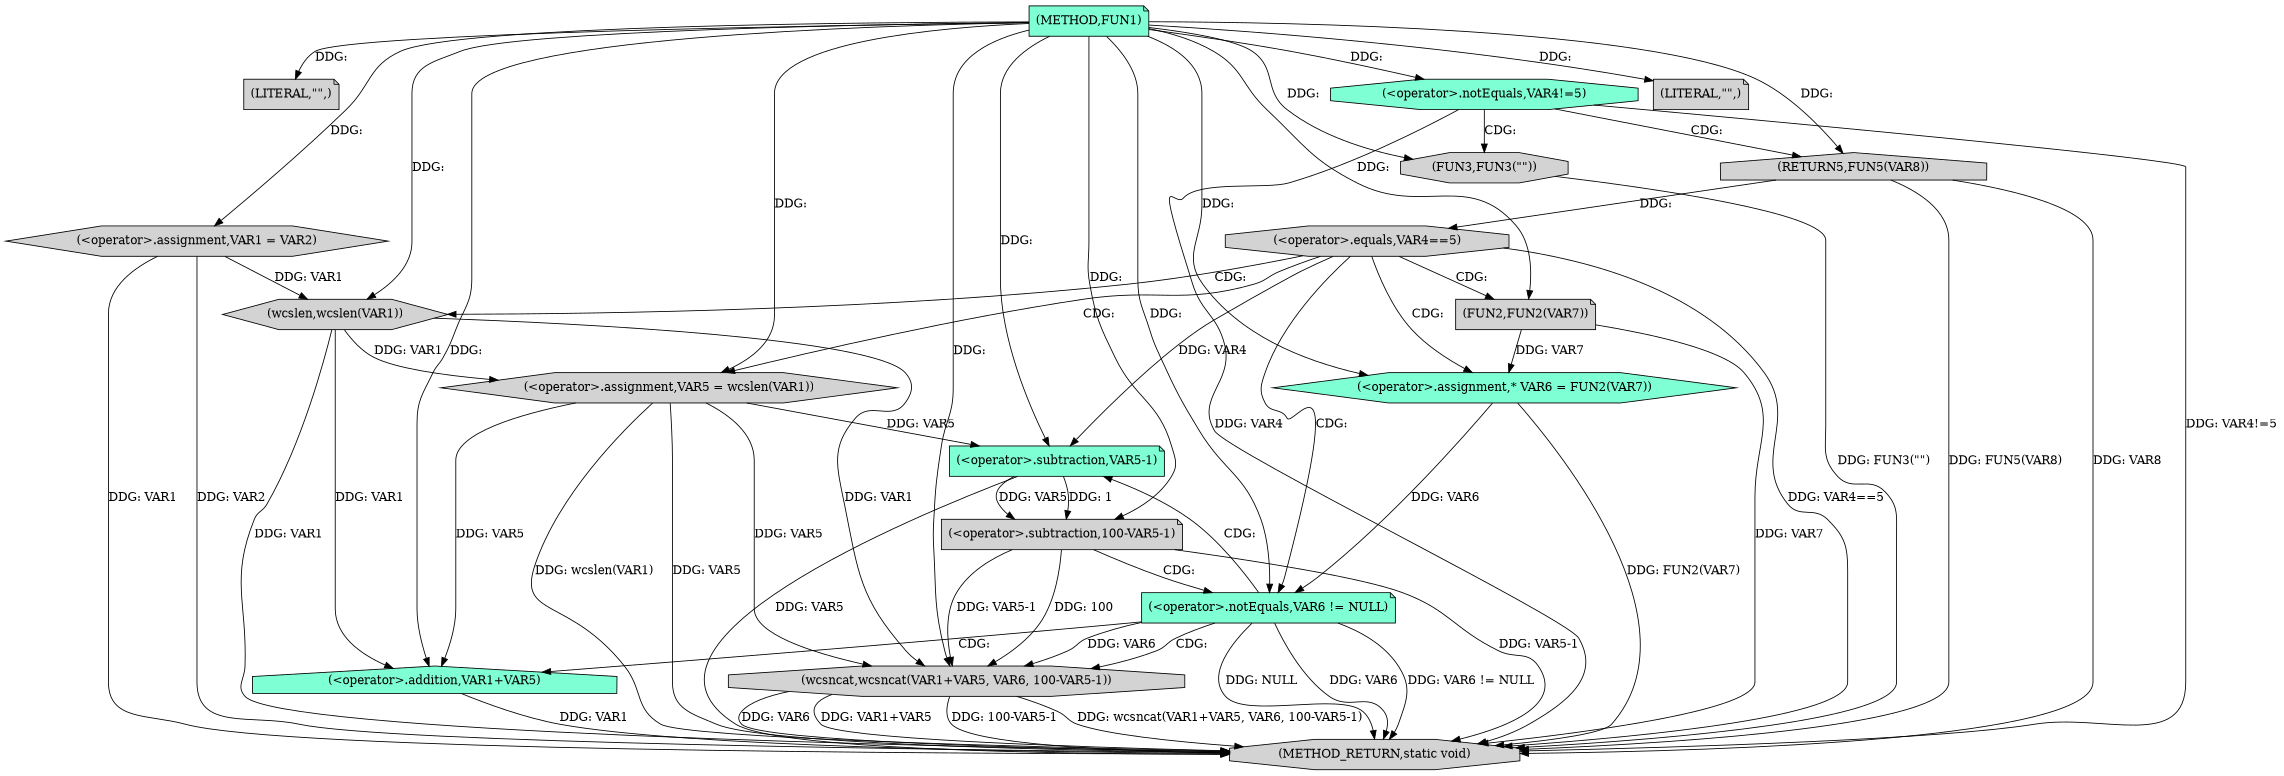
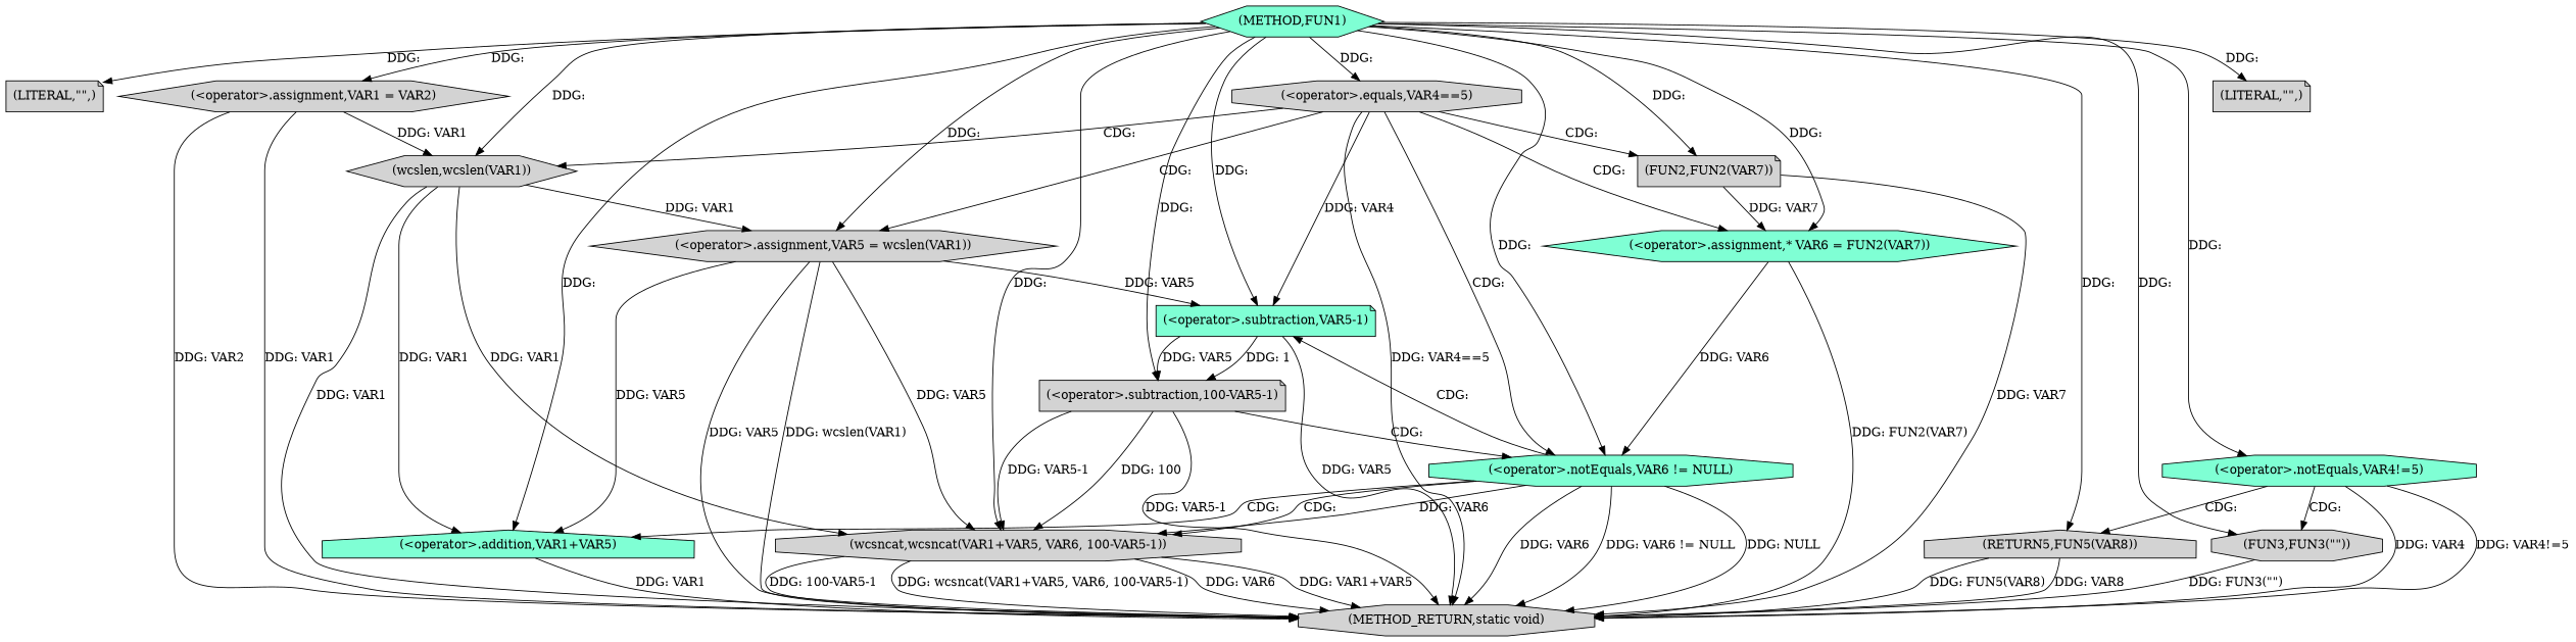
  digraph {
    node [fillcolor=lightgrey shape=octagon style=filled]
-   n1 [fillcolor=aquamarine label="(METHOD,FUN1)" shape=note]
+   n1 [fillcolor=aquamarine label="(METHOD,FUN1)" shape=hexagon]
    n2 [label="(LITERAL,\"\",)" shape=note]
    n3 [label="(<operator>.assignment,VAR1 = VAR2)" shape=hexagon]
    n4 [label="(<operator>.equals,VAR4==5)"]
    n5 [label="(<operator>.assignment,VAR5 = wcslen(VAR1))" shape=hexagon]
    n6 [label="(wcslen,wcslen(VAR1))" shape=hexagon]
    n7 [fillcolor=aquamarine label="(<operator>.assignment,* VAR6 = FUN2(VAR7))" shape=hexagon]
    n8 [label="(FUN2,FUN2(VAR7))" shape=note]
-   n9 [fillcolor=aquamarine label="(<operator>.notEquals,VAR6 != NULL)" shape=note]
+   n9 [fillcolor=aquamarine label="(<operator>.notEquals,VAR6 != NULL)"]
    n10 [label="(wcsncat,wcsncat(VAR1+VAR5, VAR6, 100-VAR5-1))"]
    n11 [fillcolor=aquamarine label="(<operator>.addition,VAR1+VAR5)" shape=house]
    n12 [label="(<operator>.subtraction,100-VAR5-1)" shape=note]
    n13 [fillcolor=aquamarine label="(<operator>.subtraction,VAR5-1)" shape=note]
    n14 [fillcolor=aquamarine label="(<operator>.notEquals,VAR4!=5)"]
    n15 [label="(FUN3,FUN3(\"\"))"]
    n16 [label="(LITERAL,\"\",)" shape=note]
    n17 [label="(RETURN5,FUN5(VAR8))" shape=house]
    n18 [label="(METHOD_RETURN,static void)"]
    n1 -> n2 [label="DDG: "]
    n1 -> n3 [label="DDG: "]
-   n17 -> n4 [label="DDG: "]
+   n1 -> n4 [label="DDG: "]
    n1 -> n5 [label="DDG: "]
    n1 -> n6 [label="DDG: "]
    n1 -> n7 [label="DDG: "]
    n1 -> n8 [label="DDG: "]
    n1 -> n9 [label="DDG: "]
    n1 -> n10 [label="DDG: "]
    n1 -> n11 [label="DDG: "]
    n1 -> n12 [label="DDG: "]
    n1 -> n13 [label="DDG: "]
    n1 -> n14 [label="DDG: "]
    n1 -> n15 [label="DDG: "]
    n1 -> n16 [label="DDG: "]
    n1 -> n17 [label="DDG: "]
    n3 -> n6 [label="DDG: VAR1"]
    n3 -> n18 [label="DDG: VAR1"]
    n3 -> n18 [label="DDG: VAR2"]
    n4 -> n5 [label="CDG: "]
    n4 -> n6 [label="CDG: "]
    n4 -> n7 [label="CDG: "]
    n4 -> n8 [label="CDG: "]
    n4 -> n9 [label="CDG: "]
    n4 -> n13 [label="DDG: VAR4"]
    n4 -> n18 [label="DDG: VAR4==5"]
    n5 -> n10 [label="DDG: VAR5"]
    n5 -> n11 [label="DDG: VAR5"]
    n5 -> n13 [label="DDG: VAR5"]
    n5 -> n18 [label="DDG: wcslen(VAR1)"]
    n5 -> n18 [label="DDG: VAR5"]
    n6 -> n5 [label="DDG: VAR1"]
    n6 -> n10 [label="DDG: VAR1"]
    n6 -> n11 [label="DDG: VAR1"]
    n6 -> n18 [label="DDG: VAR1"]
    n7 -> n9 [label="DDG: VAR6"]
    n7 -> n18 [label="DDG: FUN2(VAR7)"]
    n8 -> n7 [label="DDG: VAR7"]
    n8 -> n18 [label="DDG: VAR7"]
    n9 -> n10 [label="DDG: VAR6"]
    n9 -> n10 [label="CDG: "]
    n9 -> n11 [label="CDG: "]
    n9 -> n13 [label="CDG: "]
    n9 -> n18 [label="DDG: VAR6"]
    n9 -> n18 [label="DDG: VAR6 != NULL"]
    n9 -> n18 [label="DDG: NULL"]
    n10 -> n18 [label="DDG: VAR1+VAR5"]
    n10 -> n18 [label="DDG: 100-VAR5-1"]
    n10 -> n18 [label="DDG: wcsncat(VAR1+VAR5, VAR6, 100-VAR5-1)"]
    n10 -> n18 [label="DDG: VAR6"]
    n11 -> n18 [label="DDG: VAR1"]
    n12 -> n9 [label="CDG: "]
    n12 -> n10 [label="DDG: 100"]
    n12 -> n10 [label="DDG: VAR5-1"]
    n12 -> n18 [label="DDG: VAR5-1"]
    n13 -> n12 [label="DDG: VAR5"]
    n13 -> n12 [label="DDG: 1"]
    n13 -> n18 [label="DDG: VAR5"]
    n14 -> n15 [label="CDG: "]
    n14 -> n17 [label="CDG: "]
    n14 -> n18 [label="DDG: VAR4"]
    n14 -> n18 [label="DDG: VAR4!=5"]
    n15 -> n18 [label="DDG: FUN3(\"\")"]
    n17 -> n18 [label="DDG: FUN5(VAR8)"]
    n17 -> n18 [label="DDG: VAR8"]
  }
